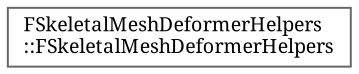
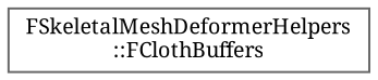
  digraph {
    rankdir=LR
    fontname="Noto Serif"
-   n1 [color=grey40 fillcolor=white fontname="Noto Serif" fontsize=10 height=0.2 label="FSkeletalMeshDeformerHelpers\l::FSkeletalMeshDeformerHelpers" shape=box style=filled width=0.4]
+   n1 [color=grey40 fillcolor=white fontname="Noto Serif" fontsize=10 height=0.2 label="FSkeletalMeshDeformerHelpers\l::FClothBuffers" shape=box style=filled width=0.4]
  }
